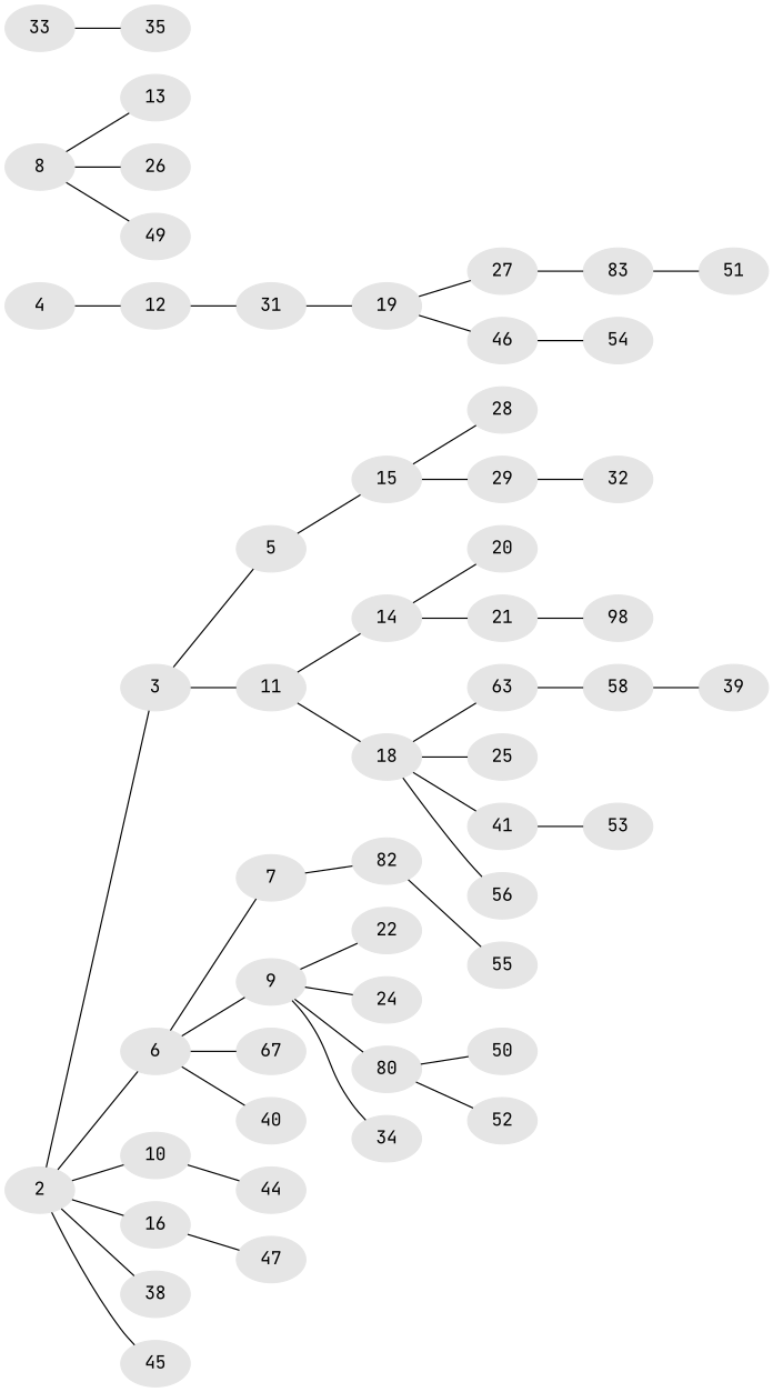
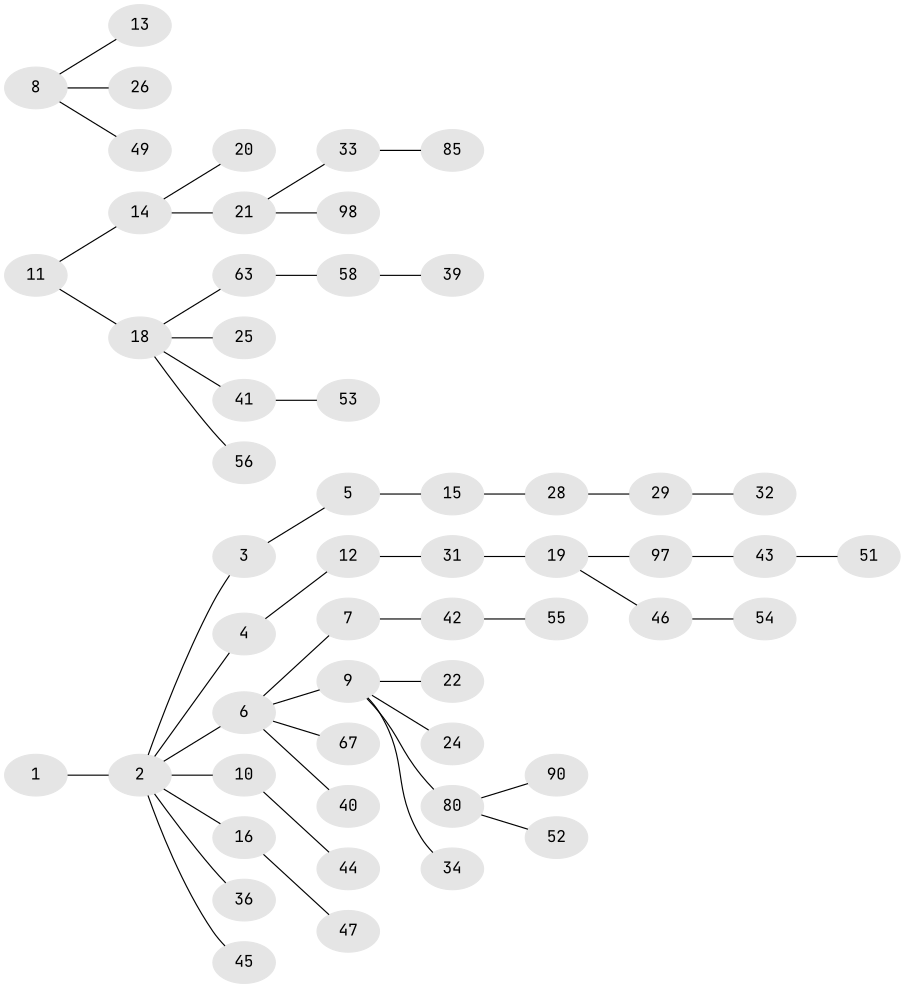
  graph {
    fontname="JetBrains Mono"
    rankdir=LR
    node [color=gray90 fontname="JetBrains Mono" style=filled]
    edge [fontname="JetBrains Mono"]
+   1
    2
    3
    4
    6
    10
    16
-   36 [label=38]
+   36
    45
    5
    11
    12
    7
    9
    n15 [label=67]
    40
    44
    47
    15
    14
    18
    31
    28
    29
-   42 [label=82]
+   42
    22
    24
    n28 [label=80]
    34
    8
    13
    26
    49
    55
-   50
+   50 [label=90]
    52
    20
    21
    n39 [label=63]
    25
    41
    56
    19
-   27
+   27 [label=97]
    46
    33
    n47 [label=98]
    32
    n49 [label=58]
    53
-   43 [label=83]
+   43
    54
-   35
+   35 [label=85]
    39
    51
+   1 -- 2
    2 -- 3
+   2 -- 4
    2 -- 6
    2 -- 10
    2 -- 16
    2 -- 36
    2 -- 45
    3 -- 5
-   3 -- 11
    4 -- 12
    6 -- 7
    6 -- 9
    6 -- n15
    6 -- 40
    10 -- 44
    16 -- 47
    5 -- 15
    11 -- 14
    11 -- 18
    12 -- 31
    7 -- 42
    9 -- 22
    9 -- 24
    9 -- n28
    9 -- 34
    15 -- 28
-   15 -- 29
+   28 -- 29
    14 -- 20
    14 -- 21
    18 -- n39
    18 -- 25
    18 -- 41
    18 -- 56
    31 -- 19
    29 -- 32
    42 -- 55
    n28 -- 50
    n28 -- 52
    8 -- 13
    8 -- 26
    8 -- 49
+   21 -- 33
    21 -- n47
    n39 -- n49
    41 -- 53
    19 -- 27
    19 -- 46
    27 -- 43
    46 -- 54
    33 -- 35
    n49 -- 39
    43 -- 51
  }
